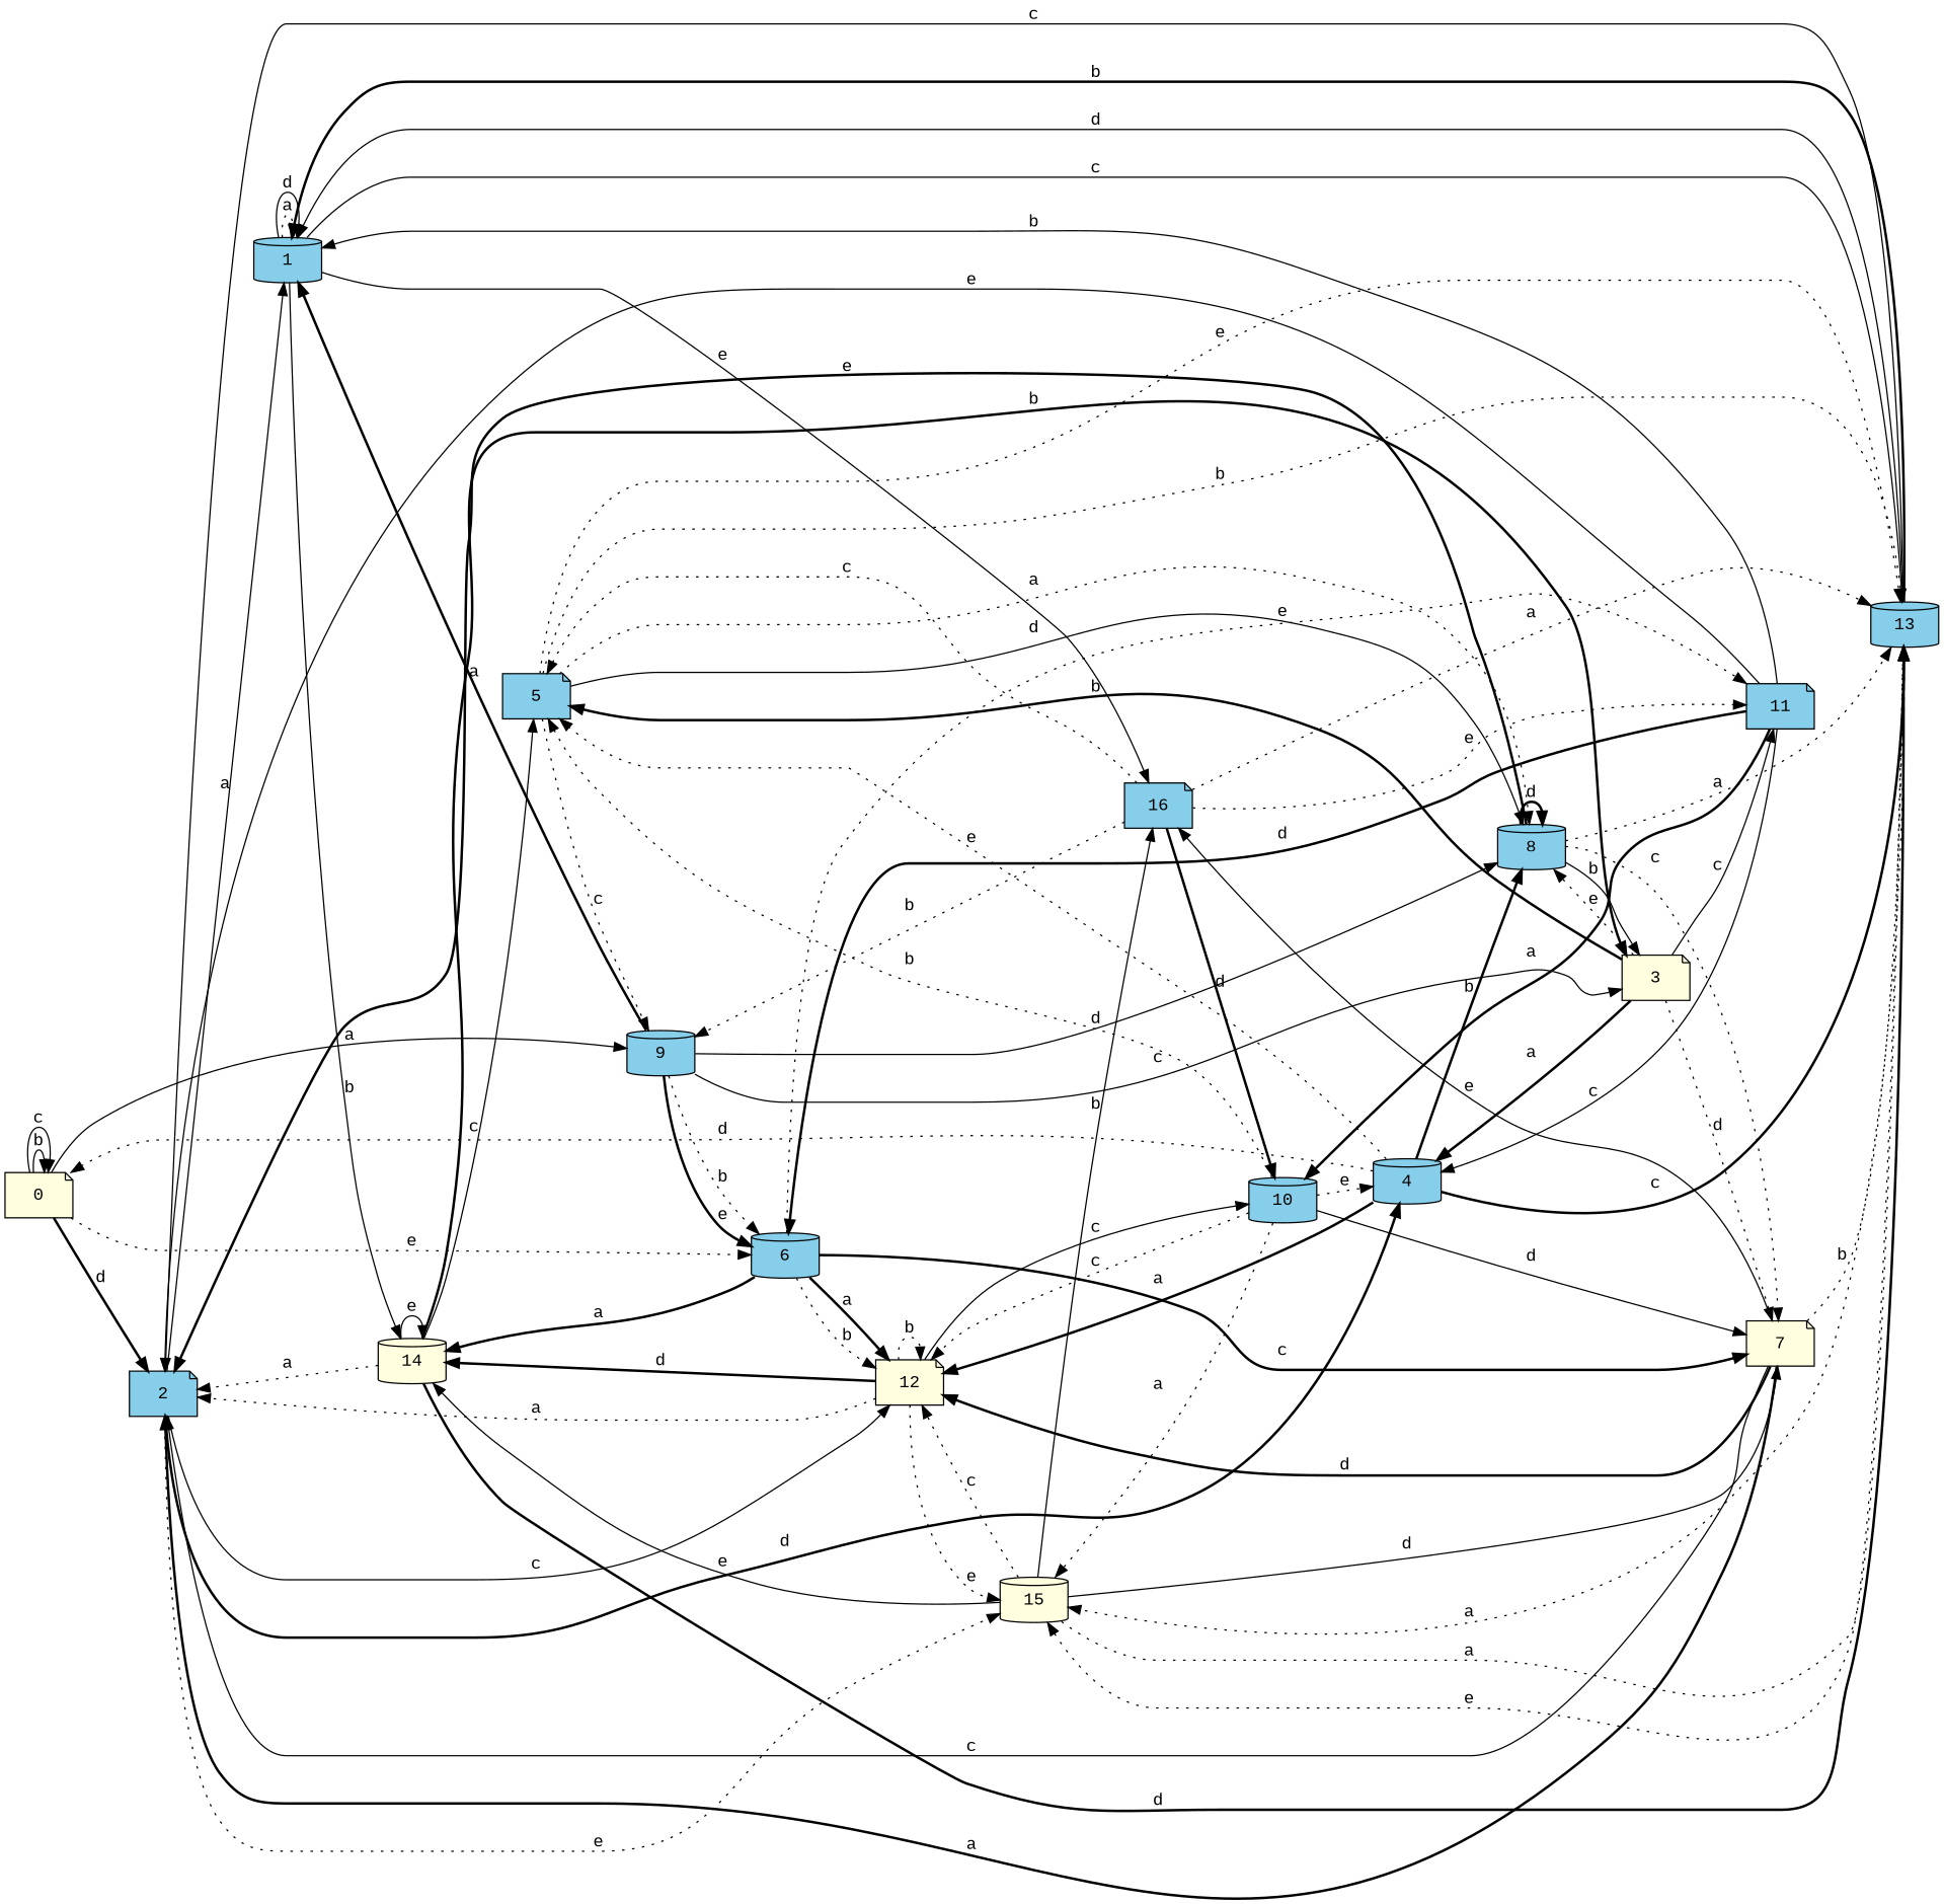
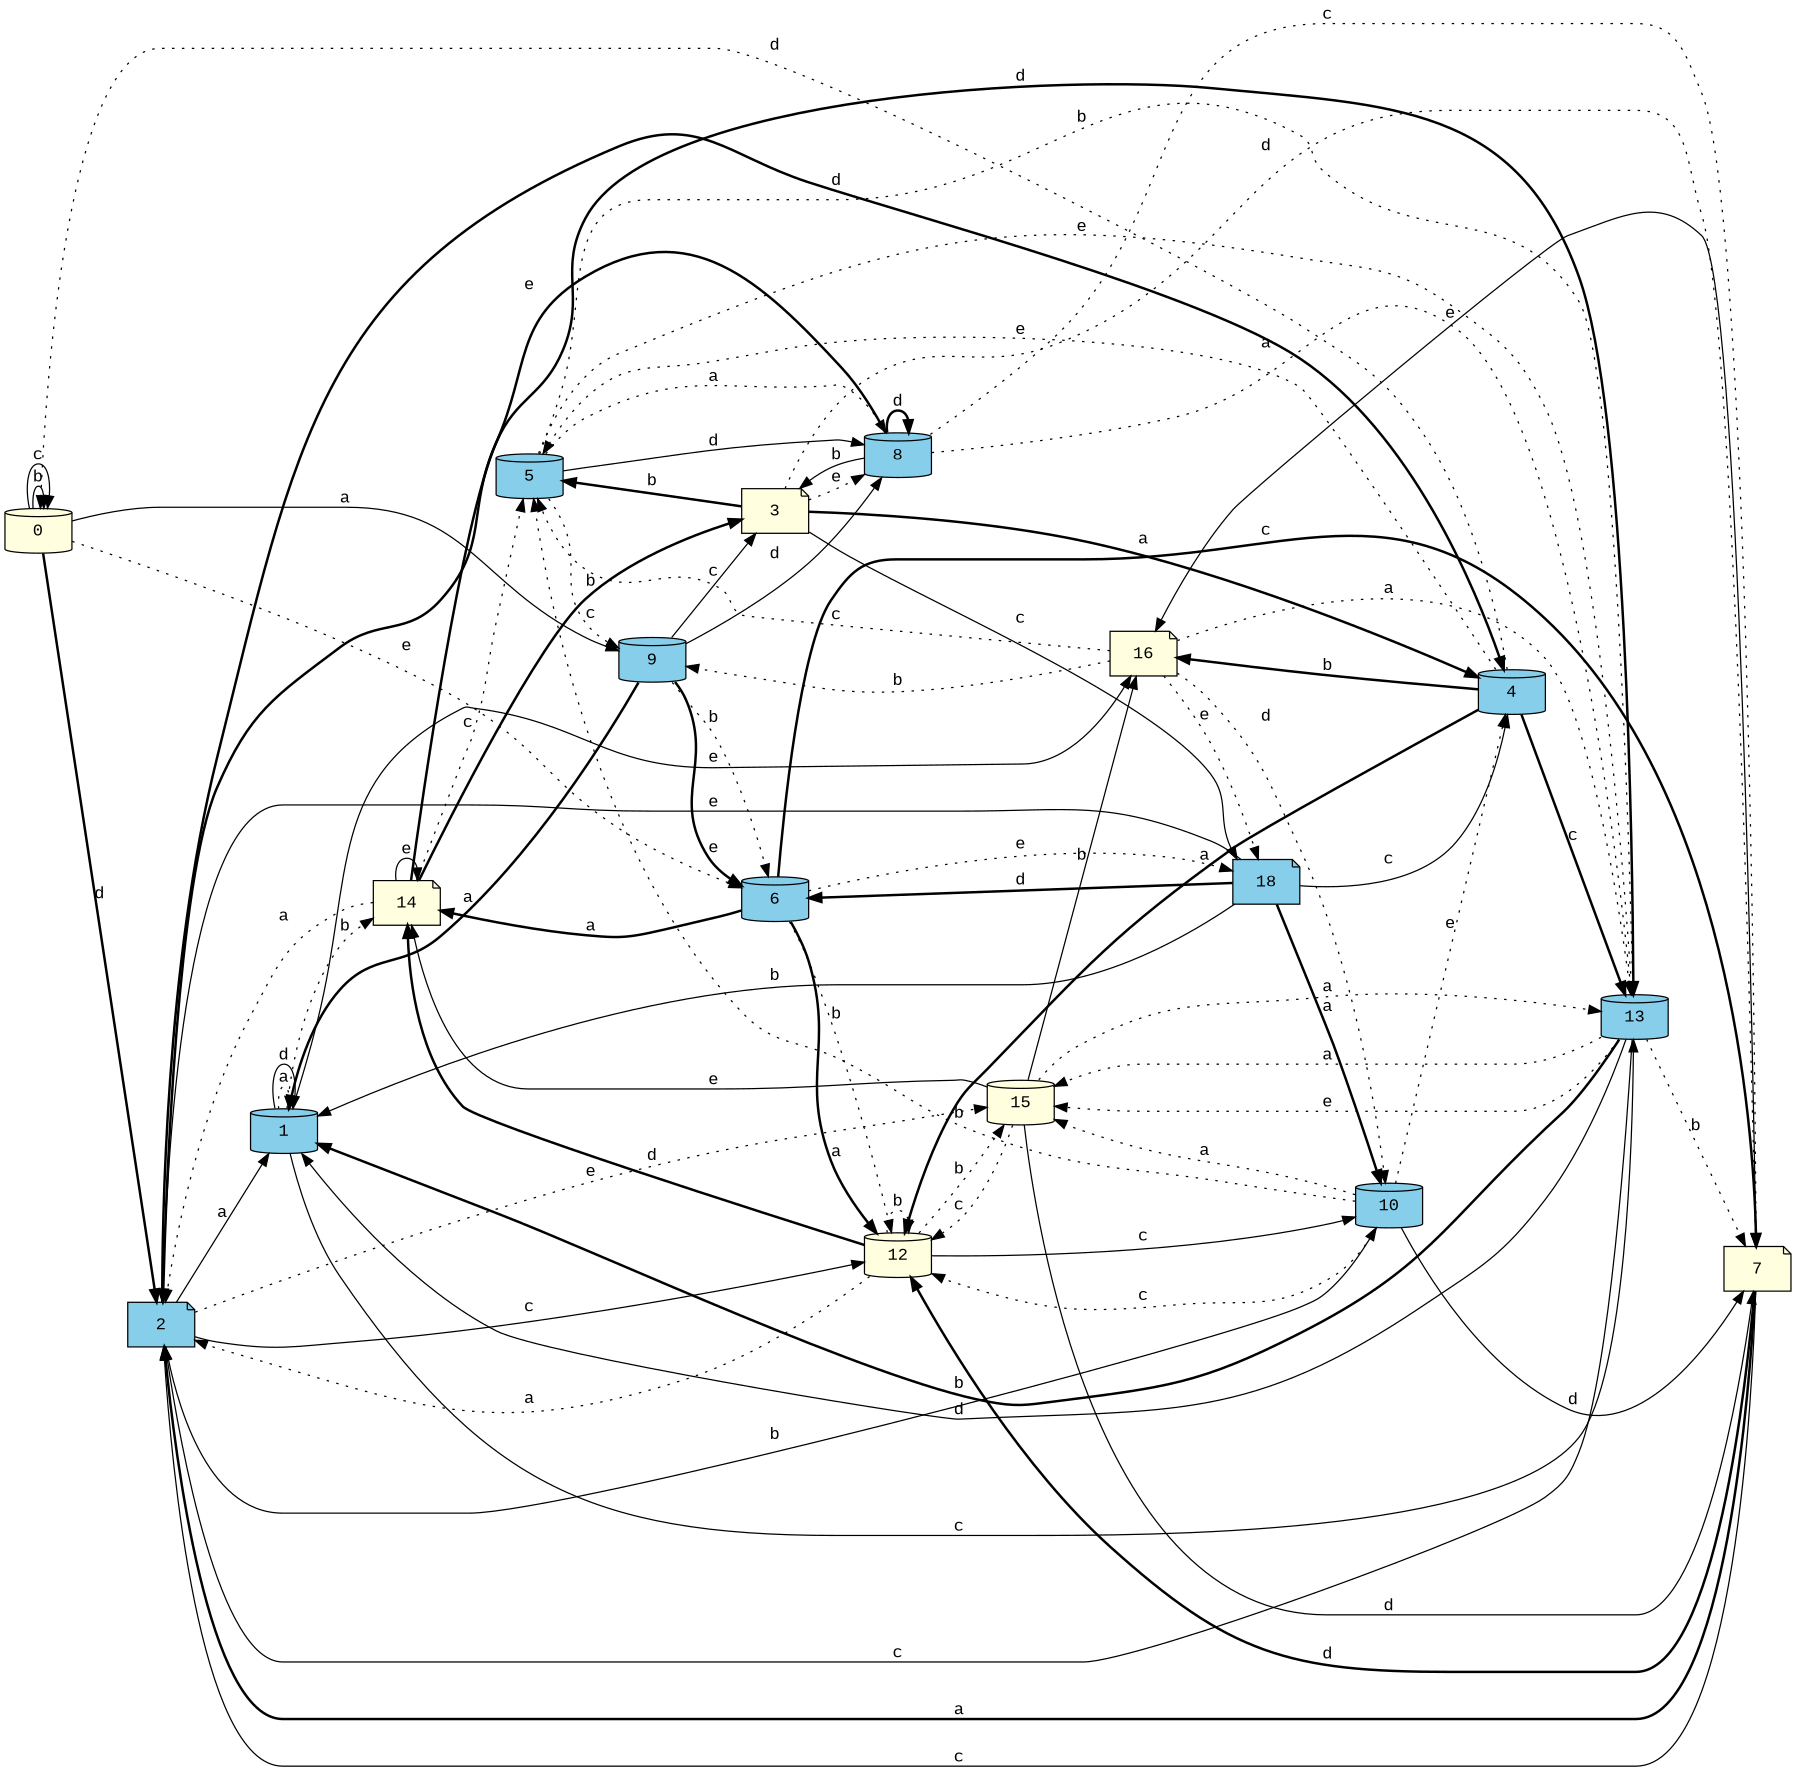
  digraph {
    fontname="Liberation Mono"
    rankdir=LR
    node [color=black fillcolor=skyblue fontname="Liberation Mono" shape=cylinder style=filled]
    edge [fontname="Liberation Mono" style=dotted]
-   n1 [fillcolor=lightyellow label=0 shape=note]
+   n1 [fillcolor=lightyellow label=0]
    n2 [label=2 shape=note style="rounded,filled"]
    n3 [label=6 style="rounded,filled"]
    n4 [label=9]
    n5 [label=1]
    n6 [label=4 style="rounded,filled"]
    n7 [label=10 style="rounded,filled"]
-   n8 [fillcolor=lightyellow label=12 shape=note]
+   n8 [fillcolor=lightyellow label=12]
    n9 [fillcolor=lightyellow label=15]
-   n10 [fillcolor=lightyellow label=14]
+   n10 [fillcolor=lightyellow label=14 shape=note]
    n11 [fillcolor=lightyellow label=7 shape=note style="rounded,filled"]
-   n12 [label=11 shape=note style="rounded,filled"]
+   n12 [label=18 shape=note style="rounded,filled"]
    n13 [fillcolor=lightyellow label=3 shape=note style="rounded,filled"]
    n14 [label=8]
    n15 [label=13]
-   n16 [label=16 shape=note]
-   n17 [label=5 shape=note]
+   n16 [fillcolor=lightyellow label=16 shape=note]
+   n17 [label=5]
    n1 -> n1 [label=b style=solid]
    n1 -> n1 [label=c style=solid]
    n1 -> n2 [label=d style=bold]
    n1 -> n3 [label=e]
    n1 -> n4 [label=a style=solid]
    n2 -> n5 [label=a style=solid]
    n2 -> n6 [label=d style=bold]
+   n2 -> n7 [label=b style=solid]
    n2 -> n8 [label=c style=solid]
    n2 -> n9 [label=e]
    n3 -> n8 [label=a style=bold]
    n3 -> n8 [label=b]
    n3 -> n10 [label=a style=bold]
    n3 -> n11 [label=c style=bold]
    n3 -> n12 [label=e]
    n4 -> n3 [label=b]
    n4 -> n3 [label=e style=bold]
    n4 -> n5 [label=a style=bold]
    n4 -> n13 [label=c style=solid]
    n4 -> n14 [label=d style=solid]
    n5 -> n5 [label=a]
    n5 -> n5 [label=d style=solid]
-   n5 -> n10 [label=b style=solid]
+   n5 -> n10 [label=b]
    n5 -> n15 [label=c style=solid]
    n5 -> n16 [label=e style=solid]
    n6 -> n1 [label=d]
    n6 -> n8 [label=a style=bold]
-   n6 -> n14 [label=b style=bold]
+   n6 -> n16 [label=b style=bold]
    n6 -> n15 [label=c style=bold]
    n6 -> n17 [label=e]
    n7 -> n6 [label=e]
    n7 -> n8 [label=c]
    n7 -> n9 [label=a]
    n7 -> n11 [label=d style=solid]
    n7 -> n17 [label=b]
    n8 -> n2 [label=a]
    n8 -> n7 [label=c style=solid]
    n8 -> n8 [label=b]
-   n8 -> n9 [label=e]
+   n8 -> n9 [label=b]
    n8 -> n10 [label=d style=bold]
    n9 -> n8 [label=c]
    n9 -> n10 [label=e style=solid]
    n9 -> n11 [label=d style=solid]
    n9 -> n15 [label=a]
    n9 -> n16 [label=b style=solid]
    n10 -> n2 [label=a]
    n10 -> n10 [label=e style=solid]
    n10 -> n13 [label=b style=bold]
    n10 -> n15 [label=d style=bold]
-   n10 -> n17 [label=c style=solid]
+   n10 -> n17 [label=c]
    n11 -> n2 [label=a style=bold]
    n11 -> n2 [label=c style=solid]
    n11 -> n8 [label=d style=bold]
-   n11 -> n15 [label=b]
+   n15 -> n11 [label=b]
    n11 -> n16 [label=e style=solid]
    n12 -> n2 [label=e style=solid]
    n12 -> n3 [label=d style=bold]
    n12 -> n5 [label=b style=solid]
    n12 -> n6 [label=c style=solid]
    n12 -> n7 [label=a style=bold]
    n13 -> n6 [label=a style=bold]
    n13 -> n11 [label=d]
    n13 -> n12 [label=c style=solid]
    n13 -> n14 [label=e]
    n13 -> n17 [label=b style=bold]
    n14 -> n2 [label=e style=bold]
    n14 -> n11 [label=c]
    n14 -> n13 [label=b style=solid]
    n14 -> n14 [label=d style=bold]
    n14 -> n15 [label=a]
    n15 -> n2 [label=c style=solid]
    n15 -> n5 [label=b style=bold]
    n15 -> n5 [label=d style=solid]
    n15 -> n9 [label=a]
    n15 -> n9 [label=e]
    n16 -> n4 [label=b]
-   n16 -> n7 [label=d style=bold]
+   n16 -> n7 [label=d]
    n16 -> n12 [label=e]
    n16 -> n15 [label=a]
    n16 -> n17 [label=c]
    n17 -> n4 [label=c]
    n17 -> n14 [label=a]
    n17 -> n14 [label=d style=solid]
    n17 -> n15 [label=b]
    n17 -> n15 [label=e]
  }
